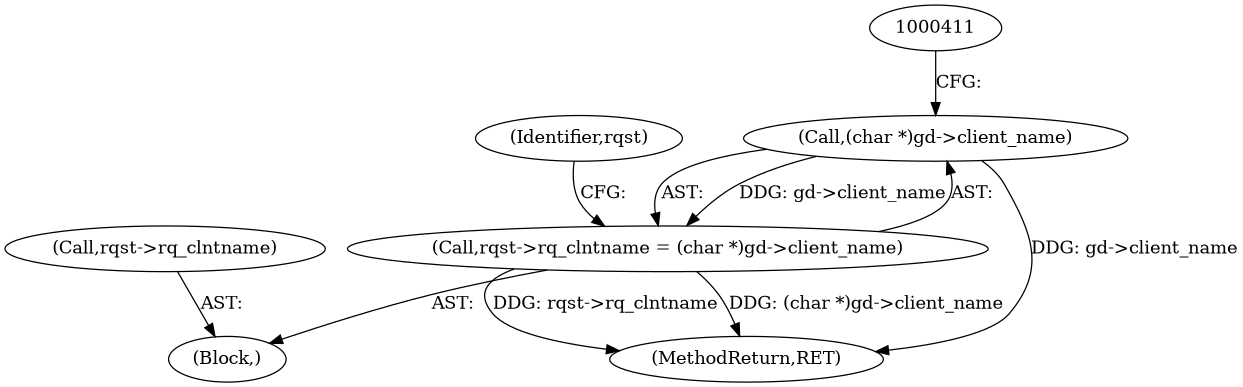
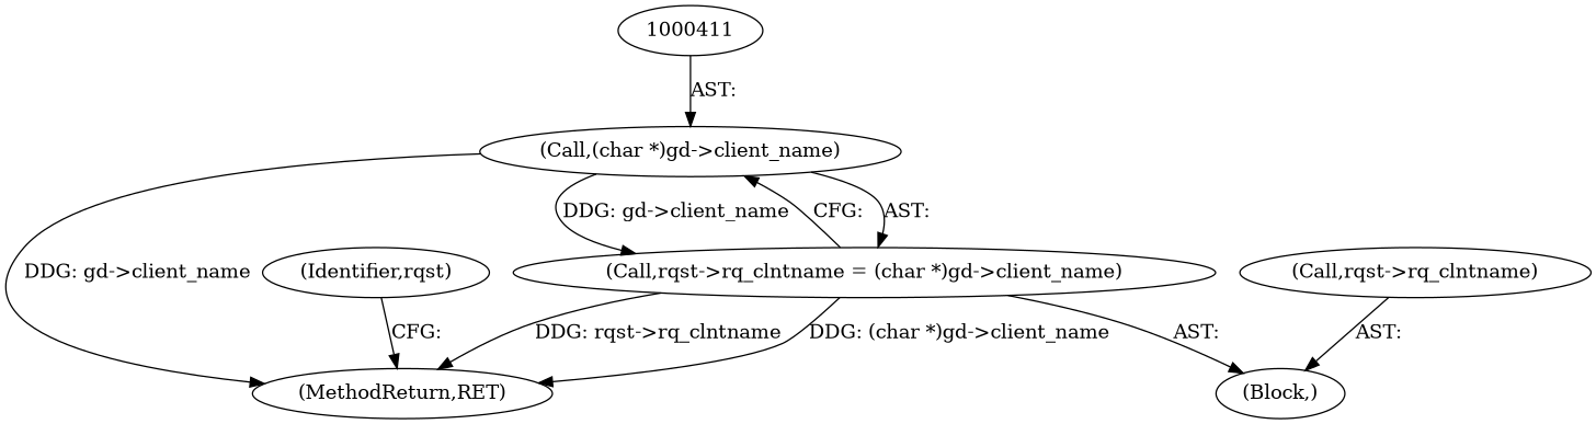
  digraph {
    n1 [label="(Call,(char *)gd->client_name)"]
    n2 [label="(Call,rqst->rq_clntname = (char *)gd->client_name)"]
    n3 [label="(MethodReturn,RET)"]
    n4 [label="(Block,)"]
    n5 [label="(Identifier,rqst)"]
    n6 [label="(Call,rqst->rq_clntname)"]
    1000411
    n1 -> n2 [label="AST: "]
    n1 -> n2 [label="DDG: gd->client_name"]
    n1 -> n3 [label="DDG: gd->client_name"]
-   n2 -> n1 [label="AST: "]
+   n2 -> n1 [label="CFG: "]
    n2 -> n3 [label="DDG: rqst->rq_clntname"]
    n2 -> n3 [label="DDG: (char *)gd->client_name"]
    n2 -> n4 [label="AST: "]
-   n5 -> n2 [label="CFG: "]
+   n5 -> n3 [label="CFG: "]
    n6 -> n4 [label="AST: "]
-   1000411 -> n1 [label="CFG: "]
+   1000411 -> n1 [label="AST: "]
  }
